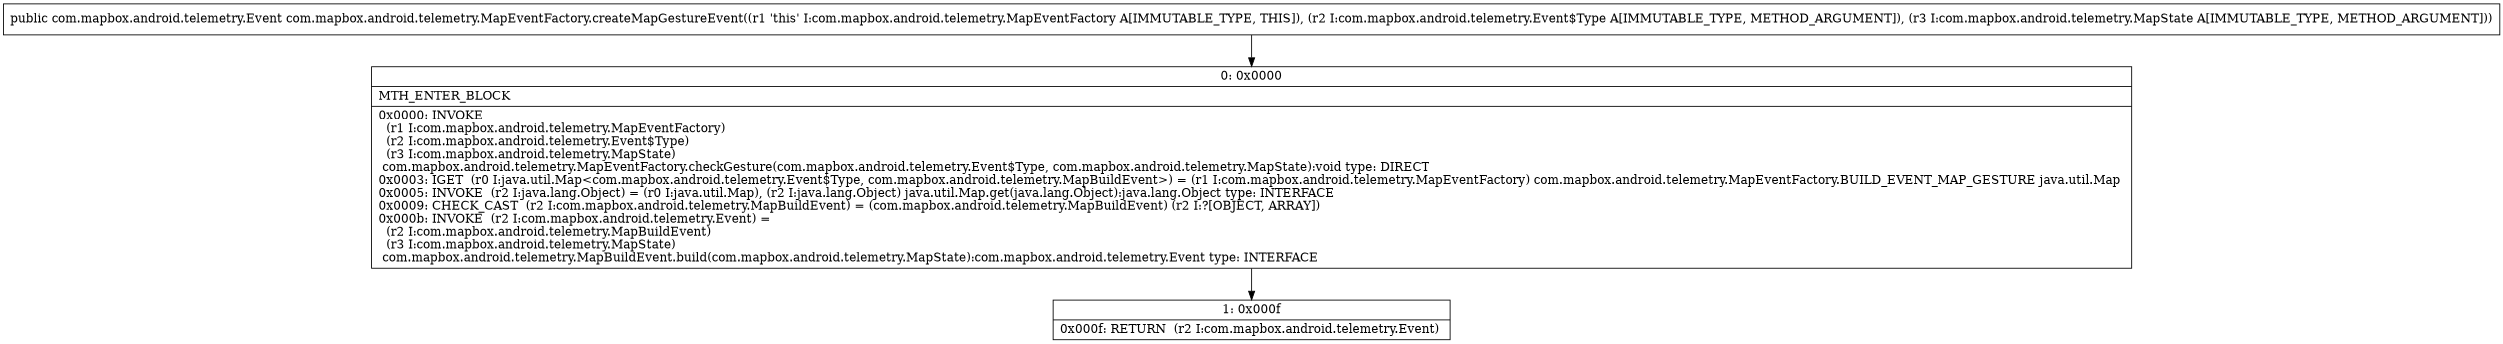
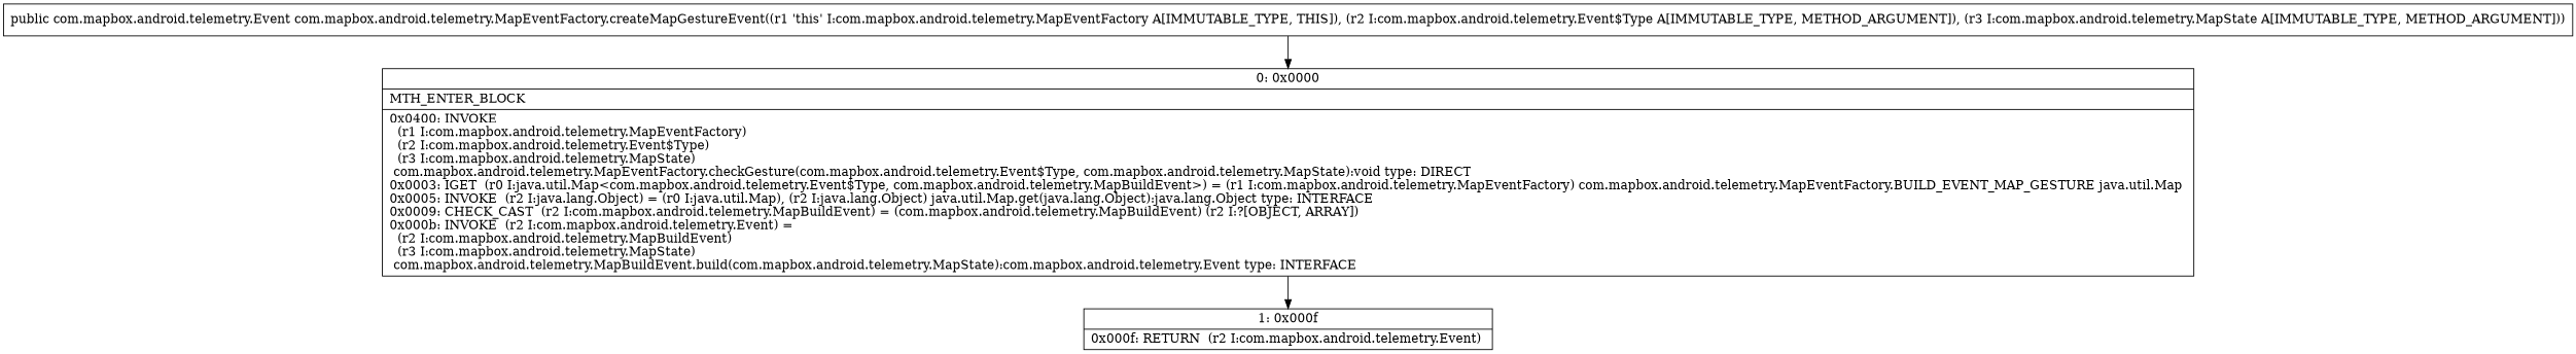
  digraph {
    node [shape=record]
-   n1 [label="{0\:\ 0x0000|MTH_ENTER_BLOCK\l|0x0000: INVOKE  \l  (r1 I:com.mapbox.android.telemetry.MapEventFactory)\l  (r2 I:com.mapbox.android.telemetry.Event$Type)\l  (r3 I:com.mapbox.android.telemetry.MapState)\l com.mapbox.android.telemetry.MapEventFactory.checkGesture(com.mapbox.android.telemetry.Event$Type, com.mapbox.android.telemetry.MapState):void type: DIRECT \l0x0003: IGET  (r0 I:java.util.Map\<com.mapbox.android.telemetry.Event$Type, com.mapbox.android.telemetry.MapBuildEvent\>) = (r1 I:com.mapbox.android.telemetry.MapEventFactory) com.mapbox.android.telemetry.MapEventFactory.BUILD_EVENT_MAP_GESTURE java.util.Map \l0x0005: INVOKE  (r2 I:java.lang.Object) = (r0 I:java.util.Map), (r2 I:java.lang.Object) java.util.Map.get(java.lang.Object):java.lang.Object type: INTERFACE \l0x0009: CHECK_CAST  (r2 I:com.mapbox.android.telemetry.MapBuildEvent) = (com.mapbox.android.telemetry.MapBuildEvent) (r2 I:?[OBJECT, ARRAY]) \l0x000b: INVOKE  (r2 I:com.mapbox.android.telemetry.Event) = \l  (r2 I:com.mapbox.android.telemetry.MapBuildEvent)\l  (r3 I:com.mapbox.android.telemetry.MapState)\l com.mapbox.android.telemetry.MapBuildEvent.build(com.mapbox.android.telemetry.MapState):com.mapbox.android.telemetry.Event type: INTERFACE \l}"]
+   n1 [label="{0\:\ 0x0000|MTH_ENTER_BLOCK\l|0x0400: INVOKE  \l  (r1 I:com.mapbox.android.telemetry.MapEventFactory)\l  (r2 I:com.mapbox.android.telemetry.Event$Type)\l  (r3 I:com.mapbox.android.telemetry.MapState)\l com.mapbox.android.telemetry.MapEventFactory.checkGesture(com.mapbox.android.telemetry.Event$Type, com.mapbox.android.telemetry.MapState):void type: DIRECT \l0x0003: IGET  (r0 I:java.util.Map\<com.mapbox.android.telemetry.Event$Type, com.mapbox.android.telemetry.MapBuildEvent\>) = (r1 I:com.mapbox.android.telemetry.MapEventFactory) com.mapbox.android.telemetry.MapEventFactory.BUILD_EVENT_MAP_GESTURE java.util.Map \l0x0005: INVOKE  (r2 I:java.lang.Object) = (r0 I:java.util.Map), (r2 I:java.lang.Object) java.util.Map.get(java.lang.Object):java.lang.Object type: INTERFACE \l0x0009: CHECK_CAST  (r2 I:com.mapbox.android.telemetry.MapBuildEvent) = (com.mapbox.android.telemetry.MapBuildEvent) (r2 I:?[OBJECT, ARRAY]) \l0x000b: INVOKE  (r2 I:com.mapbox.android.telemetry.Event) = \l  (r2 I:com.mapbox.android.telemetry.MapBuildEvent)\l  (r3 I:com.mapbox.android.telemetry.MapState)\l com.mapbox.android.telemetry.MapBuildEvent.build(com.mapbox.android.telemetry.MapState):com.mapbox.android.telemetry.Event type: INTERFACE \l}"]
    n2 [label="{1\:\ 0x000f|0x000f: RETURN  (r2 I:com.mapbox.android.telemetry.Event) \l}"]
    n3 [label="{public com.mapbox.android.telemetry.Event com.mapbox.android.telemetry.MapEventFactory.createMapGestureEvent((r1 'this' I:com.mapbox.android.telemetry.MapEventFactory A[IMMUTABLE_TYPE, THIS]), (r2 I:com.mapbox.android.telemetry.Event$Type A[IMMUTABLE_TYPE, METHOD_ARGUMENT]), (r3 I:com.mapbox.android.telemetry.MapState A[IMMUTABLE_TYPE, METHOD_ARGUMENT])) }"]
    n1 -> n2
    n3 -> n1
  }
